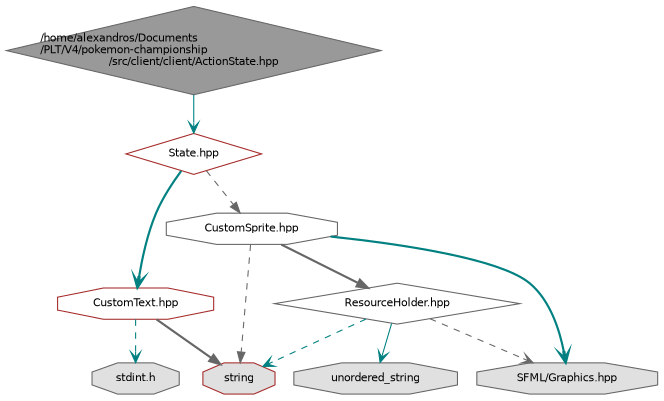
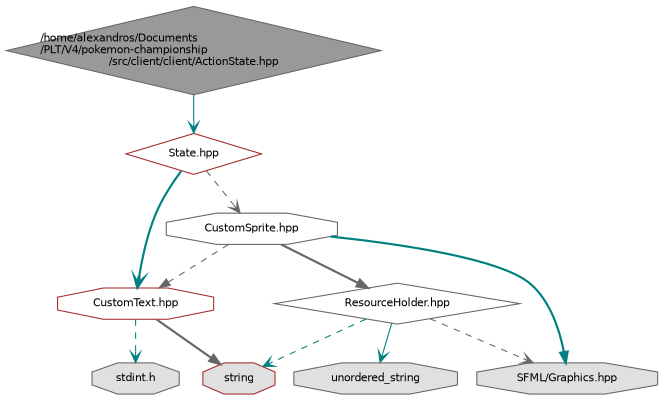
  digraph {
    node [color=gray40 fillcolor=white fontname=Helvetica fontsize=10 shape=octagon style=filled]
    edge [arrowhead=vee color=teal fontname=Helvetica fontsize=10 labelfontname=Helvetica labelfontsize=10 style=dashed]
    n1 [fillcolor=grey60 fontcolor=black height=0.2 label="/home/alexandros/Documents\l/PLT/V4/pokemon-championship\l/src/client/client/ActionState.hpp" shape=diamond width=0.4]
    n2 [color=brown height=0.2 label="State.hpp" shape=diamond width=0.4]
    n3 [color=brown height=0.2 label="CustomText.hpp" width=0.4]
    n4 [height=0.2 label="CustomSprite.hpp" width=0.4]
    n5 [color=brown fillcolor="#E0E0E0" height=0.2 label=string width=0.4]
    n6 [fillcolor="#E0E0E0" height=0.2 label="stdint.h" width=0.4]
    n7 [height=0.2 label="ResourceHolder.hpp" shape=diamond width=0.4]
    n8 [fillcolor="#E0E0E0" height=0.2 label="SFML/Graphics.hpp" width=0.4]
    n9 [fillcolor="#E0E0E0" height=0.2 label=unordered_string width=0.4]
    n1 -> n2 [style=solid]
    n2 -> n3 [style=bold]
-   n2 -> n4 [arrowhead=normal color=gray40]
+   n2 -> n4 [color=gray40]
    n3 -> n5 [arrowhead=normal color=gray40 style=bold]
    n3 -> n6
-   n4 -> n5 [arrowhead=normal color=gray40]
+   n4 -> n3 [arrowhead=normal color=gray40]
    n4 -> n7 [arrowhead=normal color=gray40 style=bold]
-   n4 -> n8 [style=bold]
+   n4 -> n8 [arrowhead=normal style=bold]
    n7 -> n5
    n7 -> n8 [color=gray40]
    n7 -> n9 [style=solid]
  }
